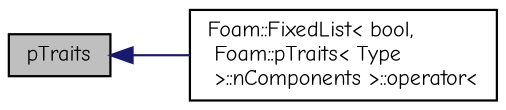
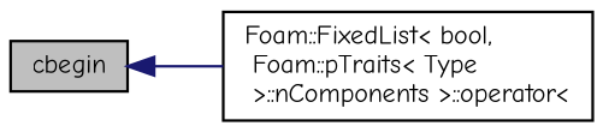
  digraph {
    rankdir=LR
    fontname="Comic Neue"
    node [color=black fontname="Comic Neue" fontsize=10 shape=record]
-   n1 [fillcolor=grey75 fontcolor=black height=0.2 label=pTraits style=filled width=0.4]
+   n1 [fillcolor=grey75 fontcolor=black height=0.2 label=cbegin style=filled width=0.4]
    n2 [height=0.2 label="Foam::FixedList\< bool,\l Foam::pTraits\< Type\l \>::nComponents \>::operator\<" width=0.4]
    n1 -> n2 [color=midnightblue dir=back fontname="Comic Neue" fontsize=10 labelfontname=Helvetica labelfontsize=10 style=solid]
  }
